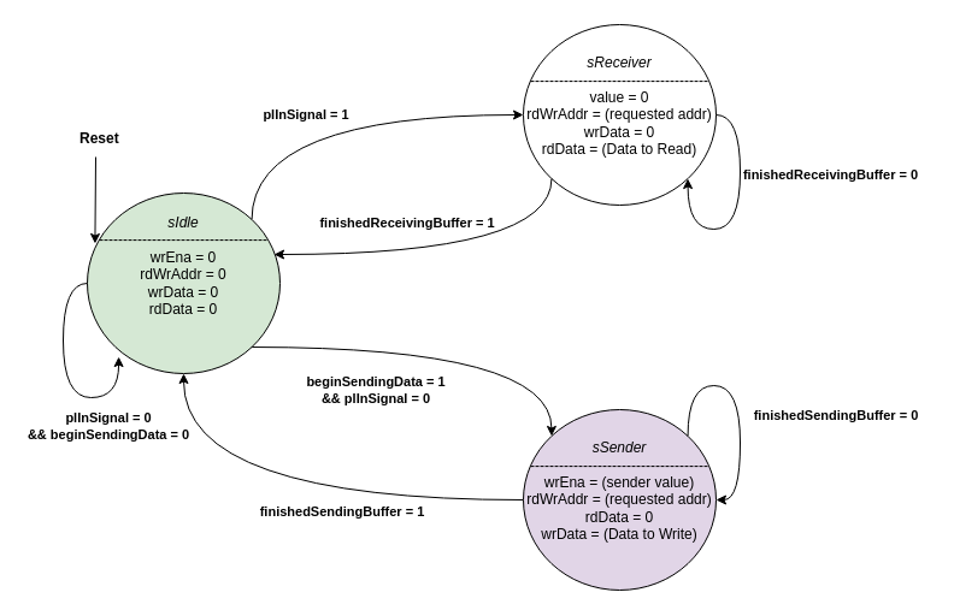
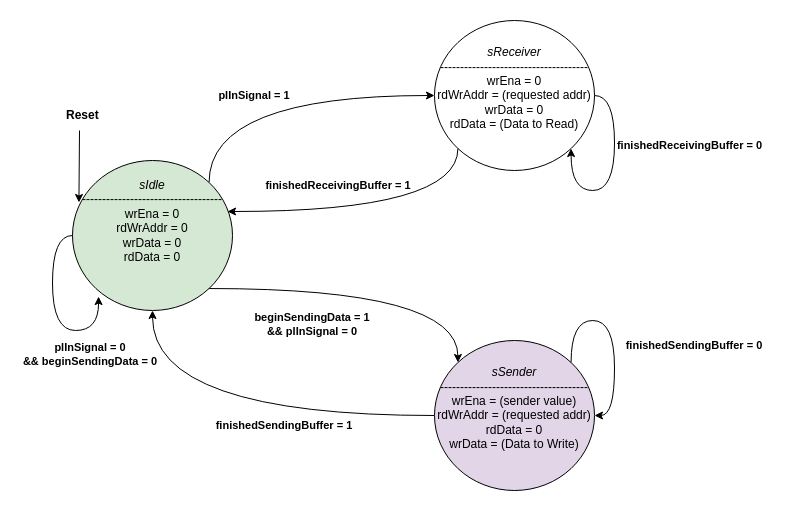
  <mxCell id="0" />
  <mxCell id="1" parent="0" />
  <mxCell id="2" style="edgeStyle=orthogonalEdgeStyle;rounded=0;orthogonalLoop=1;jettySize=auto;html=1;exitX=0.5;exitY=1;exitDx=0;exitDy=0;" parent="1" edge="1"><mxGeometry relative="1" as="geometry"><mxPoint x="332" y="230" as="sourcePoint" /><mxPoint x="332" y="230" as="targetPoint" /></mxGeometry></mxCell>
  <mxCell id="3" style="edgeStyle=orthogonalEdgeStyle;rounded=0;orthogonalLoop=1;jettySize=auto;html=1;exitX=1;exitY=0;exitDx=0;exitDy=0;entryX=0;entryY=0.5;entryDx=0;entryDy=0;curved=1;" parent="1" source="5" target="6" edge="1"><mxGeometry relative="1" as="geometry"><Array as="points"><mxPoint x="209" y="95" /></Array></mxGeometry></mxCell>
  <mxCell id="4" style="edgeStyle=orthogonalEdgeStyle;rounded=0;orthogonalLoop=1;jettySize=auto;html=1;exitX=1;exitY=1;exitDx=0;exitDy=0;entryX=0;entryY=0;entryDx=0;entryDy=0;curved=1;" parent="1" source="5" target="11" edge="1"><mxGeometry relative="1" as="geometry" /></mxCell>
  <mxCell id="5" value="&lt;i&gt;sIdle&lt;/i&gt;&lt;div&gt;-----------------------------------&lt;/div&gt;&lt;div&gt;&lt;div&gt;wrEna = 0&lt;br&gt;&lt;/div&gt;&lt;div&gt;rdWrAddr = 0&lt;br&gt;&lt;/div&gt;&lt;div&gt;wrData = 0&lt;br&gt;&lt;/div&gt;&lt;div&gt;rdData = 0&lt;/div&gt;&lt;/div&gt;&lt;div&gt;&lt;br&gt;&lt;/div&gt;&lt;div&gt;&lt;br&gt;&lt;/div&gt;" style="ellipse;whiteSpace=wrap;html=1;fillColor=#d5e8d4;" parent="1" vertex="1"><mxGeometry x="72" y="160" width="160" height="150" as="geometry" /></mxCell>
- <mxCell id="6" value="&lt;div&gt;&lt;i&gt;sReceiver&lt;/i&gt;&lt;/div&gt;&lt;div&gt;-------------------------------------&lt;/div&gt;&lt;div&gt;value = 0&lt;br&gt;&lt;/div&gt;&lt;div&gt;rdWrAddr = (requested addr)&lt;br&gt;&lt;/div&gt;&lt;div&gt;wrData = 0&lt;br&gt;&lt;/div&gt;&lt;div&gt;rdData = (Data to Read)&lt;/div&gt;&lt;div&gt;&lt;br&gt;&lt;/div&gt;" style="ellipse;whiteSpace=wrap;html=1;" parent="1" vertex="1"><mxGeometry x="434" y="20" width="160" height="150" as="geometry" /></mxCell>
+ <mxCell id="6" value="&lt;div&gt;&lt;i&gt;sReceiver&lt;/i&gt;&lt;/div&gt;&lt;div&gt;-------------------------------------&lt;/div&gt;&lt;div&gt;wrEna = 0&lt;br&gt;&lt;/div&gt;&lt;div&gt;rdWrAddr = (requested addr)&lt;br&gt;&lt;/div&gt;&lt;div&gt;wrData = 0&lt;br&gt;&lt;/div&gt;&lt;div&gt;rdData = (Data to Read)&lt;/div&gt;&lt;div&gt;&lt;br&gt;&lt;/div&gt;" style="ellipse;whiteSpace=wrap;html=1;" parent="1" vertex="1"><mxGeometry x="434" y="20" width="160" height="150" as="geometry" /></mxCell>
  <mxCell id="7" value="" style="endArrow=classic;html=1;rounded=0;exitX=0.25;exitY=1;exitDx=0;exitDy=0;entryX=0;entryY=0;entryDx=0;entryDy=0;" parent="1" source="8" edge="1"><mxGeometry width="50" height="50" relative="1" as="geometry"><mxPoint x="78" y="80" as="sourcePoint" /><mxPoint x="78.431" y="201.967" as="targetPoint" /><Array as="points" /></mxGeometry></mxCell>
  <mxCell id="8" value="&lt;b&gt;Reset&lt;/b&gt;" style="text;html=1;align=left;verticalAlign=middle;whiteSpace=wrap;rounded=0;" parent="1" vertex="1"><mxGeometry x="64" y="100" width="60" height="30" as="geometry" /></mxCell>
  <mxCell id="9" value="&lt;b&gt;plInSignal = 1&lt;/b&gt;" style="text;html=1;align=center;verticalAlign=middle;whiteSpace=wrap;rounded=0;rotation=0;fontSize=11;" parent="1" vertex="1"><mxGeometry x="184" y="80" width="140" height="30" as="geometry" /></mxCell>
  <mxCell id="10" style="edgeStyle=orthogonalEdgeStyle;rounded=0;orthogonalLoop=1;jettySize=auto;html=1;exitX=0;exitY=0.5;exitDx=0;exitDy=0;entryX=0.5;entryY=1;entryDx=0;entryDy=0;curved=1;" parent="1" source="11" target="5" edge="1"><mxGeometry relative="1" as="geometry" /></mxCell>
  <mxCell id="11" value="&lt;div&gt;&lt;i&gt;sSender&lt;/i&gt;&lt;/div&gt;&lt;div&gt;-------------------------------------&lt;/div&gt;&lt;div&gt;&lt;div&gt;&lt;div&gt;wrEna = (sender value)&lt;br&gt;&lt;/div&gt;&lt;/div&gt;&lt;/div&gt;&lt;div&gt;rdWrAddr = (requested addr)&lt;br&gt;&lt;/div&gt;&lt;div&gt;rdData = 0&lt;/div&gt;&lt;div&gt;wrData = (Data to Write)&lt;/div&gt;&lt;div&gt;&lt;br&gt;&lt;/div&gt;" style="ellipse;whiteSpace=wrap;html=1;fillColor=#e1d5e7;" parent="1" vertex="1"><mxGeometry x="434" y="340" width="160" height="150" as="geometry" /></mxCell>
  <mxCell id="12" style="edgeStyle=orthogonalEdgeStyle;rounded=0;orthogonalLoop=1;jettySize=auto;html=1;exitX=0;exitY=1;exitDx=0;exitDy=0;entryX=0.969;entryY=0.34;entryDx=0;entryDy=0;entryPerimeter=0;curved=1;" parent="1" source="6" target="5" edge="1"><mxGeometry relative="1" as="geometry"><Array as="points"><mxPoint x="457" y="211" /></Array></mxGeometry></mxCell>
  <mxCell id="13" value="&lt;b&gt;finishedReceivingBuffer&amp;nbsp;= 1&lt;/b&gt;" style="text;html=1;align=center;verticalAlign=middle;whiteSpace=wrap;rounded=0;rotation=0;fontSize=11;" parent="1" vertex="1"><mxGeometry x="260" y="170" width="156" height="30" as="geometry" /></mxCell>
  <mxCell id="14" value="&lt;b&gt;beginSendingData = 1&lt;/b&gt;&lt;div&gt;&lt;b&gt;&amp;amp;&amp;amp; plInSignal = 0&lt;/b&gt;&lt;/div&gt;" style="text;html=1;align=center;verticalAlign=middle;whiteSpace=wrap;rounded=0;rotation=0;fontSize=11;" parent="1" vertex="1"><mxGeometry x="242" y="309" width="140" height="30" as="geometry" /></mxCell>
  <mxCell id="15" value="&lt;b&gt;finishedSendingBuffer = 1&lt;/b&gt;" style="text;html=1;align=center;verticalAlign=middle;whiteSpace=wrap;rounded=0;rotation=0;fontSize=11;" parent="1" vertex="1"><mxGeometry x="214" y="410" width="140" height="30" as="geometry" /></mxCell>
  <mxCell id="16" style="edgeStyle=orthogonalEdgeStyle;rounded=0;orthogonalLoop=1;jettySize=auto;html=1;exitX=1;exitY=0.5;exitDx=0;exitDy=0;entryX=1;entryY=1;entryDx=0;entryDy=0;curved=1;" parent="1" source="6" target="6" edge="1"><mxGeometry relative="1" as="geometry" /></mxCell>
  <mxCell id="17" value="&lt;b&gt;finishedReceivingBuffer = 0&lt;/b&gt;" style="text;html=1;align=center;verticalAlign=middle;whiteSpace=wrap;rounded=0;rotation=0;fontSize=11;" parent="1" vertex="1"><mxGeometry x="609" y="130" width="161" height="30" as="geometry" /></mxCell>
  <mxCell id="18" style="edgeStyle=orthogonalEdgeStyle;rounded=0;orthogonalLoop=1;jettySize=auto;html=1;exitX=1;exitY=0;exitDx=0;exitDy=0;entryX=1;entryY=0.5;entryDx=0;entryDy=0;curved=1;" parent="1" source="11" target="11" edge="1"><mxGeometry relative="1" as="geometry" /></mxCell>
  <mxCell id="19" value="&lt;b&gt;finishedSendingBuffer = 0&lt;/b&gt;" style="text;html=1;align=center;verticalAlign=middle;whiteSpace=wrap;rounded=0;rotation=0;fontSize=11;" parent="1" vertex="1"><mxGeometry x="624" y="330" width="140" height="30" as="geometry" /></mxCell>
  <mxCell id="20" style="edgeStyle=orthogonalEdgeStyle;rounded=0;orthogonalLoop=1;jettySize=auto;html=1;exitX=0;exitY=0.5;exitDx=0;exitDy=0;entryX=0.163;entryY=0.907;entryDx=0;entryDy=0;entryPerimeter=0;curved=1;" parent="1" source="5" target="5" edge="1"><mxGeometry relative="1" as="geometry" /></mxCell>
  <mxCell id="21" value="&lt;b&gt;plInSignal = 0&lt;/b&gt;&lt;div style=&quot;&quot;&gt;&lt;b&gt;&amp;amp;&amp;amp; beginSendingData = 0&lt;/b&gt;&lt;/div&gt;" style="text;html=1;align=center;verticalAlign=middle;whiteSpace=wrap;rounded=0;rotation=0;fontSize=11;" parent="1" vertex="1"><mxGeometry y="339" width="140" height="30" as="geometry" x="20" /></mxCell>
